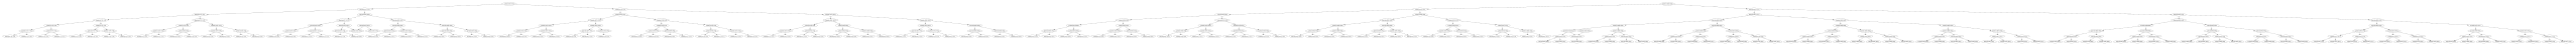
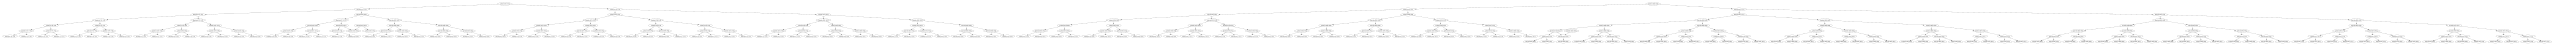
  digraph {
    fontname="Roboto Condensed"
    node [fontname="Roboto Condensed"]
    edge [fontname="Roboto Condensed"]
    n1 [label="Node{data=[3601, 3601]}"]
    n2 [label="Node{data=[2205, 2205]}"]
    n3 [label="Node{data=[5156, 5156]}"]
    n4 [label="Node{data=[8428, 8428]}"]
    n5 [label="Node{data=[5582, 5582]}"]
    n6 [label="Node{data=[8878, 8878]}"]
    n7 [label="Node{data=[1201, 1201]}"]
    n8 [label="Node{data=[3424, 3424]}"]
    n9 [label="Node{data=[4737, 4737]}"]
    n10 [label="Node{data=[5510, 5510]}"]
    n11 [label="Node{data=[1193, 1193]}"]
    n12 [label="Node{data=[2197, 2197]}"]
    n13 [label="Node{data=[2213, 2213]}"]
    n14 [label="Node{data=[3432, 3432]}"]
    n15 [label="Node{data=[1189, 1189]}"]
    n16 [label="Node{data=[1197, 1197]}"]
    n17 [label="Node{data=[1743, 1743]}"]
    n18 [label="Node{data=[2201, 2201]}"]
    n19 [label="Node{data=[1187, 1187]}"]
    n20 [label="Node{data=[1191, 1191]}"]
    n21 [label="Node{data=[1195, 1195]}"]
    n22 [label="Node{data=[1199, 1199]}"]
    n23 [label="Node{data=[1186, 1186]}"]
    n24 [label="Node{data=[1188, 1188]}"]
    n25 [label="Node{data=[1190, 1190]}"]
    n26 [label="Node{data=[1192, 1192]}"]
    n27 [label="Node{data=[1194, 1194]}"]
    n28 [label="Node{data=[1196, 1196]}"]
    n29 [label="Node{data=[1198, 1198]}"]
    n30 [label="Node{data=[1200, 1200]}"]
    n31 [label="Node{data=[1203, 1203]}"]
    n32 [label="Node{data=[2005, 2005]}"]
    n33 [label="Node{data=[2199, 2199]}"]
    n34 [label="Node{data=[2203, 2203]}"]
    n35 [label="Node{data=[1202, 1202]}"]
    n36 [label="Node{data=[1237, 1237]}"]
    n37 [label="Node{data=[1990, 1990]}"]
    n38 [label="Node{data=[2196, 2196]}"]
    n39 [label="Node{data=[2198, 2198]}"]
    n40 [label="Node{data=[2200, 2200]}"]
    n41 [label="Node{data=[2202, 2202]}"]
    n42 [label="Node{data=[2204, 2204]}"]
    n43 [label="Node{data=[2209, 2209]}"]
    n44 [label="Node{data=[3287, 3287]}"]
    n45 [label="Node{data=[3428, 3428]}"]
    n46 [label="Node{data=[3436, 3436]}"]
    n47 [label="Node{data=[2207, 2207]}"]
    n48 [label="Node{data=[2211, 2211]}"]
    n49 [label="Node{data=[2215, 2215]}"]
    n50 [label="Node{data=[3423, 3423]}"]
    n51 [label="Node{data=[2206, 2206]}"]
    n52 [label="Node{data=[2208, 2208]}"]
    n53 [label="Node{data=[2210, 2210]}"]
    n54 [label="Node{data=[2212, 2212]}"]
    n55 [label="Node{data=[2214, 2214]}"]
    n56 [label="Node{data=[3048, 3048]}"]
    n57 [label="Node{data=[3410, 3410]}"]
    n58 [label="Node{data=[3381, 3381]}"]
    n59 [label="Node{data=[3426, 3426]}"]
    n60 [label="Node{data=[3430, 3430]}"]
    n61 [label="Node{data=[3434, 3434]}"]
    n62 [label="Node{data=[3438, 3438]}"]
    n63 [label="Node{data=[3425, 3425]}"]
    n64 [label="Node{data=[3427, 3427]}"]
    n65 [label="Node{data=[3429, 3429]}"]
    n66 [label="Node{data=[3431, 3431]}"]
    n67 [label="Node{data=[3433, 3433]}"]
    n68 [label="Node{data=[3435, 3435]}"]
    n69 [label="Node{data=[3437, 3437]}"]
    n70 [label="Node{data=[3439, 3439]}"]
    n71 [label="Node{data=[4729, 4729]}"]
    n72 [label="Node{data=[5148, 5148]}"]
    n73 [label="Node{data=[5451, 5451]}"]
    n74 [label="Node{data=[5542, 5542]}"]
    n75 [label="Node{data=[4725, 4725]}"]
    n76 [label="Node{data=[4733, 4733]}"]
    n77 [label="Node{data=[4775, 4775]}"]
    n78 [label="Node{data=[5152, 5152]}"]
    n79 [label="Node{data=[4723, 4723]}"]
    n80 [label="Node{data=[4727, 4727]}"]
    n81 [label="Node{data=[4731, 4731]}"]
    n82 [label="Node{data=[4735, 4735]}"]
    n83 [label="Node{data=[4674, 4674]}"]
    n84 [label="Node{data=[4724, 4724]}"]
    n85 [label="Node{data=[4726, 4726]}"]
    n86 [label="Node{data=[4728, 4728]}"]
    n87 [label="Node{data=[4730, 4730]}"]
    n88 [label="Node{data=[4732, 4732]}"]
    n89 [label="Node{data=[4734, 4734]}"]
+   n90 [label="Node{data=[4736, 4736]}"]
    n91 [label="Node{data=[4739, 4739]}"]
    n92 [label="Node{data=[5090, 5090]}"]
    n93 [label="Node{data=[5150, 5150]}"]
    n94 [label="Node{data=[5154, 5154]}"]
    n95 [label="Node{data=[4738, 4738]}"]
    n96 [label="Node{data=[4740, 4740]}"]
    n97 [label="Node{data=[4802, 4802]}"]
    n98 [label="Node{data=[5147, 5147]}"]
    n99 [label="Node{data=[5149, 5149]}"]
    n100 [label="Node{data=[5151, 5151]}"]
    n101 [label="Node{data=[5153, 5153]}"]
    n102 [label="Node{data=[5155, 5155]}"]
    n103 [label="Node{data=[5160, 5160]}"]
    n104 [label="Node{data=[5506, 5506]}"]
    n105 [label="Node{data=[5514, 5514]}"]
    n106 [label="Node{data=[5546, 5546]}"]
    n107 [label="Node{data=[5158, 5158]}"]
    n108 [label="Node{data=[5162, 5162]}"]
    n109 [label="Node{data=[5504, 5504]}"]
    n110 [label="Node{data=[5508, 5508]}"]
    n111 [label="Node{data=[5157, 5157]}"]
    n112 [label="Node{data=[5159, 5159]}"]
    n113 [label="Node{data=[5161, 5161]}"]
    n114 [label="Node{data=[5163, 5163]}"]
    n115 [label="Node{data=[5503, 5503]}"]
    n116 [label="Node{data=[5505, 5505]}"]
    n117 [label="Node{data=[5507, 5507]}"]
    n118 [label="Node{data=[5509, 5509]}"]
    n119 [label="Node{data=[5512, 5512]}"]
    n120 [label="Node{data=[5516, 5516]}"]
    n121 [label="Node{data=[5544, 5544]}"]
    n122 [label="Node{data=[5548, 5548]}"]
    n123 [label="Node{data=[5511, 5511]}"]
    n124 [label="Node{data=[5513, 5513]}"]
    n125 [label="Node{data=[5515, 5515]}"]
    n126 [label="Node{data=[5541, 5541]}"]
    n127 [label="Node{data=[5543, 5543]}"]
    n128 [label="Node{data=[5545, 5545]}"]
    n129 [label="Node{data=[5547, 5547]}"]
    n130 [label="Node{data=[5549, 5549]}"]
    n131 [label="Node{data=[5566, 5566]}"]
    n132 [label="Node{data=[5598, 5598]}"]
    n133 [label="Node{data=[8617, 8617]}"]
    n134 [label="Node{data=[8910, 8910]}"]
    n135 [label="Node{data=[5558, 5558]}"]
    n136 [label="Node{data=[5574, 5574]}"]
    n137 [label="Node{data=[5590, 5590]}"]
    n138 [label="Node{data=[5910, 5910]}"]
    n139 [label="Node{data=[5554, 5554]}"]
    n140 [label="Node{data=[5562, 5562]}"]
    n141 [label="Node{data=[5570, 5570]}"]
    n142 [label="Node{data=[5578, 5578]}"]
    n143 [label="Node{data=[5552, 5552]}"]
    n144 [label="Node{data=[5556, 5556]}"]
    n145 [label="Node{data=[5560, 5560]}"]
    n146 [label="Node{data=[5564, 5564]}"]
    n147 [label="Node{data=[5551, 5551]}"]
    n148 [label="Node{data=[5553, 5553]}"]
    n149 [label="Node{data=[5555, 5555]}"]
    n150 [label="Node{data=[5557, 5557]}"]
    n151 [label="Node{data=[5559, 5559]}"]
    n152 [label="Node{data=[5561, 5561]}"]
    n153 [label="Node{data=[5563, 5563]}"]
    n154 [label="Node{data=[5565, 5565]}"]
    n155 [label="Node{data=[5568, 5568]}"]
    n156 [label="Node{data=[5572, 5572]}"]
    n157 [label="Node{data=[5576, 5576]}"]
    n158 [label="Node{data=[5580, 5580]}"]
    n159 [label="Node{data=[5567, 5567]}"]
    n160 [label="Node{data=[5569, 5569]}"]
    n161 [label="Node{data=[5571, 5571]}"]
    n162 [label="Node{data=[5573, 5573]}"]
    n163 [label="Node{data=[5575, 5575]}"]
    n164 [label="Node{data=[5577, 5577]}"]
    n165 [label="Node{data=[5579, 5579]}"]
    n166 [label="Node{data=[5581, 5581]}"]
    n167 [label="Node{data=[5586, 5586]}"]
    n168 [label="Node{data=[5594, 5594]}"]
    n169 [label="Node{data=[5602, 5602]}"]
    n170 [label="Node{data=[6261, 6261]}"]
    n171 [label="Node{data=[5584, 5584]}"]
    n172 [label="Node{data=[5588, 5588]}"]
    n173 [label="Node{data=[5592, 5592]}"]
    n174 [label="Node{data=[5596, 5596]}"]
    n175 [label="Node{data=[5583, 5583]}"]
    n176 [label="Node{data=[5585, 5585]}"]
    n177 [label="Node{data=[5587, 5587]}"]
    n178 [label="Node{data=[5589, 5589]}"]
    n179 [label="Node{data=[5591, 5591]}"]
    n180 [label="Node{data=[5593, 5593]}"]
    n181 [label="Node{data=[5595, 5595]}"]
    n182 [label="Node{data=[5597, 5597]}"]
    n183 [label="Node{data=[5600, 5600]}"]
    n184 [label="Node{data=[5604, 5604]}"]
    n185 [label="Node{data=[6188, 6188]}"]
    n186 [label="Node{data=[8426, 8426]}"]
    n187 [label="Node{data=[5599, 5599]}"]
    n188 [label="Node{data=[5601, 5601]}"]
    n189 [label="Node{data=[5603, 5603]}"]
    n190 [label="Node{data=[5819, 5819]}"]
    n191 [label="Node{data=[6150, 6150]}"]
    n192 [label="Node{data=[6218, 6218]}"]
    n193 [label="Node{data=[8229, 8229]}"]
    n194 [label="Node{data=[8427, 8427]}"]
    n195 [label="Node{data=[8444, 8444]}"]
    n196 [label="Node{data=[8862, 8862]}"]
    n197 [label="Node{data=[8894, 8894]}"]
    n198 [label="Node{data=[8926, 8926]}"]
    n199 [label="Node{data=[8436, 8436]}"]
    n200 [label="Node{data=[8452, 8452]}"]
    n201 [label="Node{data=[8854, 8854]}"]
    n202 [label="Node{data=[8870, 8870]}"]
    n203 [label="Node{data=[8432, 8432]}"]
    n204 [label="Node{data=[8440, 8440]}"]
    n205 [label="Node{data=[8448, 8448]}"]
    n206 [label="Node{data=[8456, 8456]}"]
    n207 [label="Node{data=[8430, 8430]}"]
    n208 [label="Node{data=[8434, 8434]}"]
    n209 [label="Node{data=[8438, 8438]}"]
    n210 [label="Node{data=[8442, 8442]}"]
    n211 [label="Node{data=[8429, 8429]}"]
    n212 [label="Node{data=[8431, 8431]}"]
    n213 [label="Node{data=[8433, 8433]}"]
    n214 [label="Node{data=[8435, 8435]}"]
    n215 [label="Node{data=[8437, 8437]}"]
    n216 [label="Node{data=[8439, 8439]}"]
    n217 [label="Node{data=[8441, 8441]}"]
    n218 [label="Node{data=[8443, 8443]}"]
    n219 [label="Node{data=[8446, 8446]}"]
    n220 [label="Node{data=[8450, 8450]}"]
    n221 [label="Node{data=[8454, 8454]}"]
    n222 [label="Node{data=[8458, 8458]}"]
    n223 [label="Node{data=[8445, 8445]}"]
    n224 [label="Node{data=[8447, 8447]}"]
    n225 [label="Node{data=[8449, 8449]}"]
    n226 [label="Node{data=[8451, 8451]}"]
    n227 [label="Node{data=[8453, 8453]}"]
    n228 [label="Node{data=[8455, 8455]}"]
    n229 [label="Node{data=[8457, 8457]}"]
    n230 [label="Node{data=[8491, 8491]}"]
    n231 [label="Node{data=[8850, 8850]}"]
    n232 [label="Node{data=[8858, 8858]}"]
    n233 [label="Node{data=[8866, 8866]}"]
    n234 [label="Node{data=[8874, 8874]}"]
    n235 [label="Node{data=[8848, 8848]}"]
    n236 [label="Node{data=[8852, 8852]}"]
    n237 [label="Node{data=[8856, 8856]}"]
    n238 [label="Node{data=[8860, 8860]}"]
    n239 [label="Node{data=[8789, 8789]}"]
    n240 [label="Node{data=[8849, 8849]}"]
    n241 [label="Node{data=[8851, 8851]}"]
    n242 [label="Node{data=[8853, 8853]}"]
    n243 [label="Node{data=[8855, 8855]}"]
    n244 [label="Node{data=[8857, 8857]}"]
    n245 [label="Node{data=[8859, 8859]}"]
    n246 [label="Node{data=[8861, 8861]}"]
    n247 [label="Node{data=[8864, 8864]}"]
    n248 [label="Node{data=[8868, 8868]}"]
    n249 [label="Node{data=[8872, 8872]}"]
    n250 [label="Node{data=[8876, 8876]}"]
    n251 [label="Node{data=[8863, 8863]}"]
    n252 [label="Node{data=[8865, 8865]}"]
    n253 [label="Node{data=[8867, 8867]}"]
    n254 [label="Node{data=[8869, 8869]}"]
    n255 [label="Node{data=[8871, 8871]}"]
    n256 [label="Node{data=[8873, 8873]}"]
    n257 [label="Node{data=[8875, 8875]}"]
    n258 [label="Node{data=[8877, 8877]}"]
    n259 [label="Node{data=[8886, 8886]}"]
    n260 [label="Node{data=[8902, 8902]}"]
    n261 [label="Node{data=[8918, 8918]}"]
    n262 [label="Node{data=[9011, 9011]}"]
    n263 [label="Node{data=[8882, 8882]}"]
    n264 [label="Node{data=[8890, 8890]}"]
    n265 [label="Node{data=[8898, 8898]}"]
    n266 [label="Node{data=[8906, 8906]}"]
    n267 [label="Node{data=[8880, 8880]}"]
    n268 [label="Node{data=[8884, 8884]}"]
    n269 [label="Node{data=[8888, 8888]}"]
    n270 [label="Node{data=[8892, 8892]}"]
    n271 [label="Node{data=[8879, 8879]}"]
    n272 [label="Node{data=[8881, 8881]}"]
    n273 [label="Node{data=[8883, 8883]}"]
    n274 [label="Node{data=[8885, 8885]}"]
    n275 [label="Node{data=[8887, 8887]}"]
    n276 [label="Node{data=[8889, 8889]}"]
    n277 [label="Node{data=[8891, 8891]}"]
    n278 [label="Node{data=[8893, 8893]}"]
    n279 [label="Node{data=[8896, 8896]}"]
    n280 [label="Node{data=[8900, 8900]}"]
    n281 [label="Node{data=[8904, 8904]}"]
    n282 [label="Node{data=[8908, 8908]}"]
    n283 [label="Node{data=[8895, 8895]}"]
    n284 [label="Node{data=[8897, 8897]}"]
    n285 [label="Node{data=[8899, 8899]}"]
    n286 [label="Node{data=[8901, 8901]}"]
    n287 [label="Node{data=[8903, 8903]}"]
    n288 [label="Node{data=[8905, 8905]}"]
    n289 [label="Node{data=[8907, 8907]}"]
    n290 [label="Node{data=[8909, 8909]}"]
    n291 [label="Node{data=[8914, 8914]}"]
    n292 [label="Node{data=[8922, 8922]}"]
    n293 [label="Node{data=[9007, 9007]}"]
    n294 [label="Node{data=[9015, 9015]}"]
    n295 [label="Node{data=[8912, 8912]}"]
    n296 [label="Node{data=[8916, 8916]}"]
    n297 [label="Node{data=[8920, 8920]}"]
    n298 [label="Node{data=[8924, 8924]}"]
    n299 [label="Node{data=[8911, 8911]}"]
    n300 [label="Node{data=[8913, 8913]}"]
    n301 [label="Node{data=[8915, 8915]}"]
    n302 [label="Node{data=[8917, 8917]}"]
    n303 [label="Node{data=[8919, 8919]}"]
    n304 [label="Node{data=[8921, 8921]}"]
    n305 [label="Node{data=[8923, 8923]}"]
    n306 [label="Node{data=[8925, 8925]}"]
    n307 [label="Node{data=[9005, 9005]}"]
    n308 [label="Node{data=[9009, 9009]}"]
    n309 [label="Node{data=[9013, 9013]}"]
    n310 [label="Node{data=[9017, 9017]}"]
    n311 [label="Node{data=[8976, 8976]}"]
    n312 [label="Node{data=[9006, 9006]}"]
    n313 [label="Node{data=[9008, 9008]}"]
    n314 [label="Node{data=[9010, 9010]}"]
    n315 [label="Node{data=[9012, 9012]}"]
    n316 [label="Node{data=[9014, 9014]}"]
    n317 [label="Node{data=[9016, 9016]}"]
    n318 [label="Node{data=[9717, 9717]}"]
    n1 -> n2
    n1 -> n3
    n2 -> n7
    n2 -> n8
    n3 -> n9
    n3 -> n10
    n4 -> n5
    n4 -> n6
    n5 -> n131
    n5 -> n132
    n6 -> n133
    n6 -> n134
    n7 -> n11
    n7 -> n12
    n8 -> n13
    n8 -> n14
    n9 -> n71
    n9 -> n72
    n10 -> n73
    n10 -> n74
    n11 -> n15
    n11 -> n16
    n12 -> n17
    n12 -> n18
    n13 -> n43
    n13 -> n44
    n14 -> n45
    n14 -> n46
    n15 -> n19
    n15 -> n20
    n16 -> n21
    n16 -> n22
    n17 -> n31
    n17 -> n32
    n18 -> n33
    n18 -> n34
    n19 -> n23
    n19 -> n24
    n20 -> n25
    n20 -> n26
    n21 -> n27
    n21 -> n28
    n22 -> n29
    n22 -> n30
    n31 -> n35
    n31 -> n36
    n32 -> n37
    n32 -> n38
    n33 -> n39
    n33 -> n40
    n34 -> n41
    n34 -> n42
    n43 -> n47
    n43 -> n48
    n44 -> n49
    n44 -> n50
    n45 -> n59
    n45 -> n60
    n46 -> n61
    n46 -> n62
    n47 -> n51
    n47 -> n52
    n48 -> n53
    n48 -> n54
    n49 -> n55
    n49 -> n56
    n57 -> n50
    n57 -> n58
    n59 -> n63
    n59 -> n64
    n60 -> n65
    n60 -> n66
    n61 -> n67
    n61 -> n68
    n62 -> n69
    n62 -> n70
    n71 -> n75
    n71 -> n76
    n72 -> n77
    n72 -> n78
    n73 -> n103
    n73 -> n104
    n74 -> n105
    n74 -> n106
    n75 -> n79
    n75 -> n80
    n76 -> n81
    n76 -> n82
    n77 -> n91
    n77 -> n92
    n78 -> n93
    n78 -> n94
    n79 -> n83
    n79 -> n84
    n80 -> n85
    n80 -> n86
    n81 -> n87
    n81 -> n88
    n82 -> n89
+   n82 -> n90
    n91 -> n95
    n91 -> n96
    n92 -> n97
    n92 -> n98
    n93 -> n99
    n93 -> n100
    n94 -> n101
    n94 -> n102
    n103 -> n107
    n103 -> n108
    n104 -> n109
    n104 -> n110
    n105 -> n119
    n105 -> n120
    n106 -> n121
    n106 -> n122
    n107 -> n111
    n107 -> n112
    n108 -> n113
    n108 -> n114
    n109 -> n115
    n109 -> n116
    n110 -> n117
    n110 -> n118
    n119 -> n123
    n119 -> n124
    n120 -> n125
    n120 -> n126
    n121 -> n127
    n121 -> n128
    n122 -> n129
    n122 -> n130
    n131 -> n135
    n131 -> n136
    n132 -> n137
    n132 -> n138
    n133 -> n195
    n133 -> n196
    n134 -> n197
    n134 -> n198
    n135 -> n139
    n135 -> n140
    n136 -> n141
    n136 -> n142
    n137 -> n167
    n137 -> n168
    n138 -> n169
    n138 -> n170
    n139 -> n143
    n139 -> n144
    n140 -> n145
    n140 -> n146
    n141 -> n155
    n141 -> n156
    n142 -> n157
    n142 -> n158
    n143 -> n147
    n143 -> n148
    n144 -> n149
    n144 -> n150
    n145 -> n151
    n145 -> n152
    n146 -> n153
    n146 -> n154
    n155 -> n159
    n155 -> n160
    n156 -> n161
    n156 -> n162
    n157 -> n163
    n157 -> n164
    n158 -> n165
    n158 -> n166
    n167 -> n171
    n167 -> n172
    n168 -> n173
    n168 -> n174
    n169 -> n183
    n169 -> n184
    n170 -> n185
    n170 -> n186
    n171 -> n175
    n171 -> n176
    n172 -> n177
    n172 -> n178
    n173 -> n179
    n173 -> n180
    n174 -> n181
    n174 -> n182
    n183 -> n187
    n183 -> n188
    n184 -> n189
    n184 -> n190
    n185 -> n191
    n185 -> n192
    n186 -> n193
    n186 -> n194
    n195 -> n199
    n195 -> n200
    n196 -> n201
    n196 -> n202
    n197 -> n259
    n197 -> n260
    n198 -> n261
    n198 -> n262
    n199 -> n203
    n199 -> n204
    n200 -> n205
    n200 -> n206
    n201 -> n231
    n201 -> n232
    n202 -> n233
    n202 -> n234
    n203 -> n207
    n203 -> n208
    n204 -> n209
    n204 -> n210
    n205 -> n219
    n205 -> n220
    n206 -> n221
    n206 -> n222
    n207 -> n211
    n207 -> n212
    n208 -> n213
    n209 -> n215
    n209 -> n216
    n210 -> n217
    n210 -> n218
    n214 -> n208
    n219 -> n223
    n219 -> n224
    n220 -> n225
    n220 -> n226
    n221 -> n227
    n221 -> n228
    n222 -> n229
    n222 -> n230
    n231 -> n235
    n231 -> n236
    n232 -> n237
    n232 -> n238
    n233 -> n247
    n233 -> n248
    n234 -> n249
    n234 -> n250
    n235 -> n239
    n235 -> n240
    n236 -> n241
    n236 -> n242
    n237 -> n243
    n237 -> n244
    n238 -> n245
    n238 -> n246
    n247 -> n251
    n247 -> n252
    n248 -> n253
    n248 -> n254
    n249 -> n255
    n249 -> n256
    n250 -> n257
    n250 -> n258
    n259 -> n263
    n259 -> n264
    n260 -> n265
    n260 -> n266
    n261 -> n291
    n261 -> n292
    n262 -> n293
    n262 -> n294
    n263 -> n267
    n263 -> n268
    n264 -> n269
    n264 -> n270
    n265 -> n279
    n265 -> n280
    n266 -> n281
    n266 -> n282
    n267 -> n271
    n267 -> n272
    n268 -> n273
    n268 -> n274
    n269 -> n275
    n269 -> n276
    n270 -> n277
    n270 -> n278
    n279 -> n283
    n279 -> n284
    n280 -> n285
    n280 -> n286
    n281 -> n287
    n281 -> n288
    n282 -> n289
    n282 -> n290
    n291 -> n295
    n291 -> n296
    n292 -> n297
    n292 -> n298
    n293 -> n307
    n293 -> n308
    n294 -> n309
    n294 -> n310
    n295 -> n299
    n295 -> n300
    n296 -> n301
    n296 -> n302
    n297 -> n303
    n297 -> n304
    n298 -> n305
    n298 -> n306
    n307 -> n311
    n307 -> n312
    n308 -> n313
    n308 -> n314
    n309 -> n315
    n309 -> n316
    n310 -> n317
    n310 -> n318
  }
